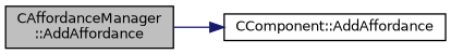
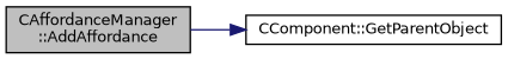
  digraph {
    rankdir=LR
    node [color=black fontname=Helvetica fontsize=10 shape=record style=filled]
    n1 [fillcolor=grey75 fontcolor=black height=0.2 label="CAffordanceManager\l::AddAffordance" width=0.4]
-   n2 [fillcolor=white height=0.2 label="CComponent::AddAffordance" width=0.4]
+   n2 [fillcolor=white height=0.2 label="CComponent::GetParentObject" width=0.4]
    n1 -> n2 [color=midnightblue fontname=Helvetica fontsize=10 labelfontname=Helvetica labelfontsize=10 style=solid]
  }
